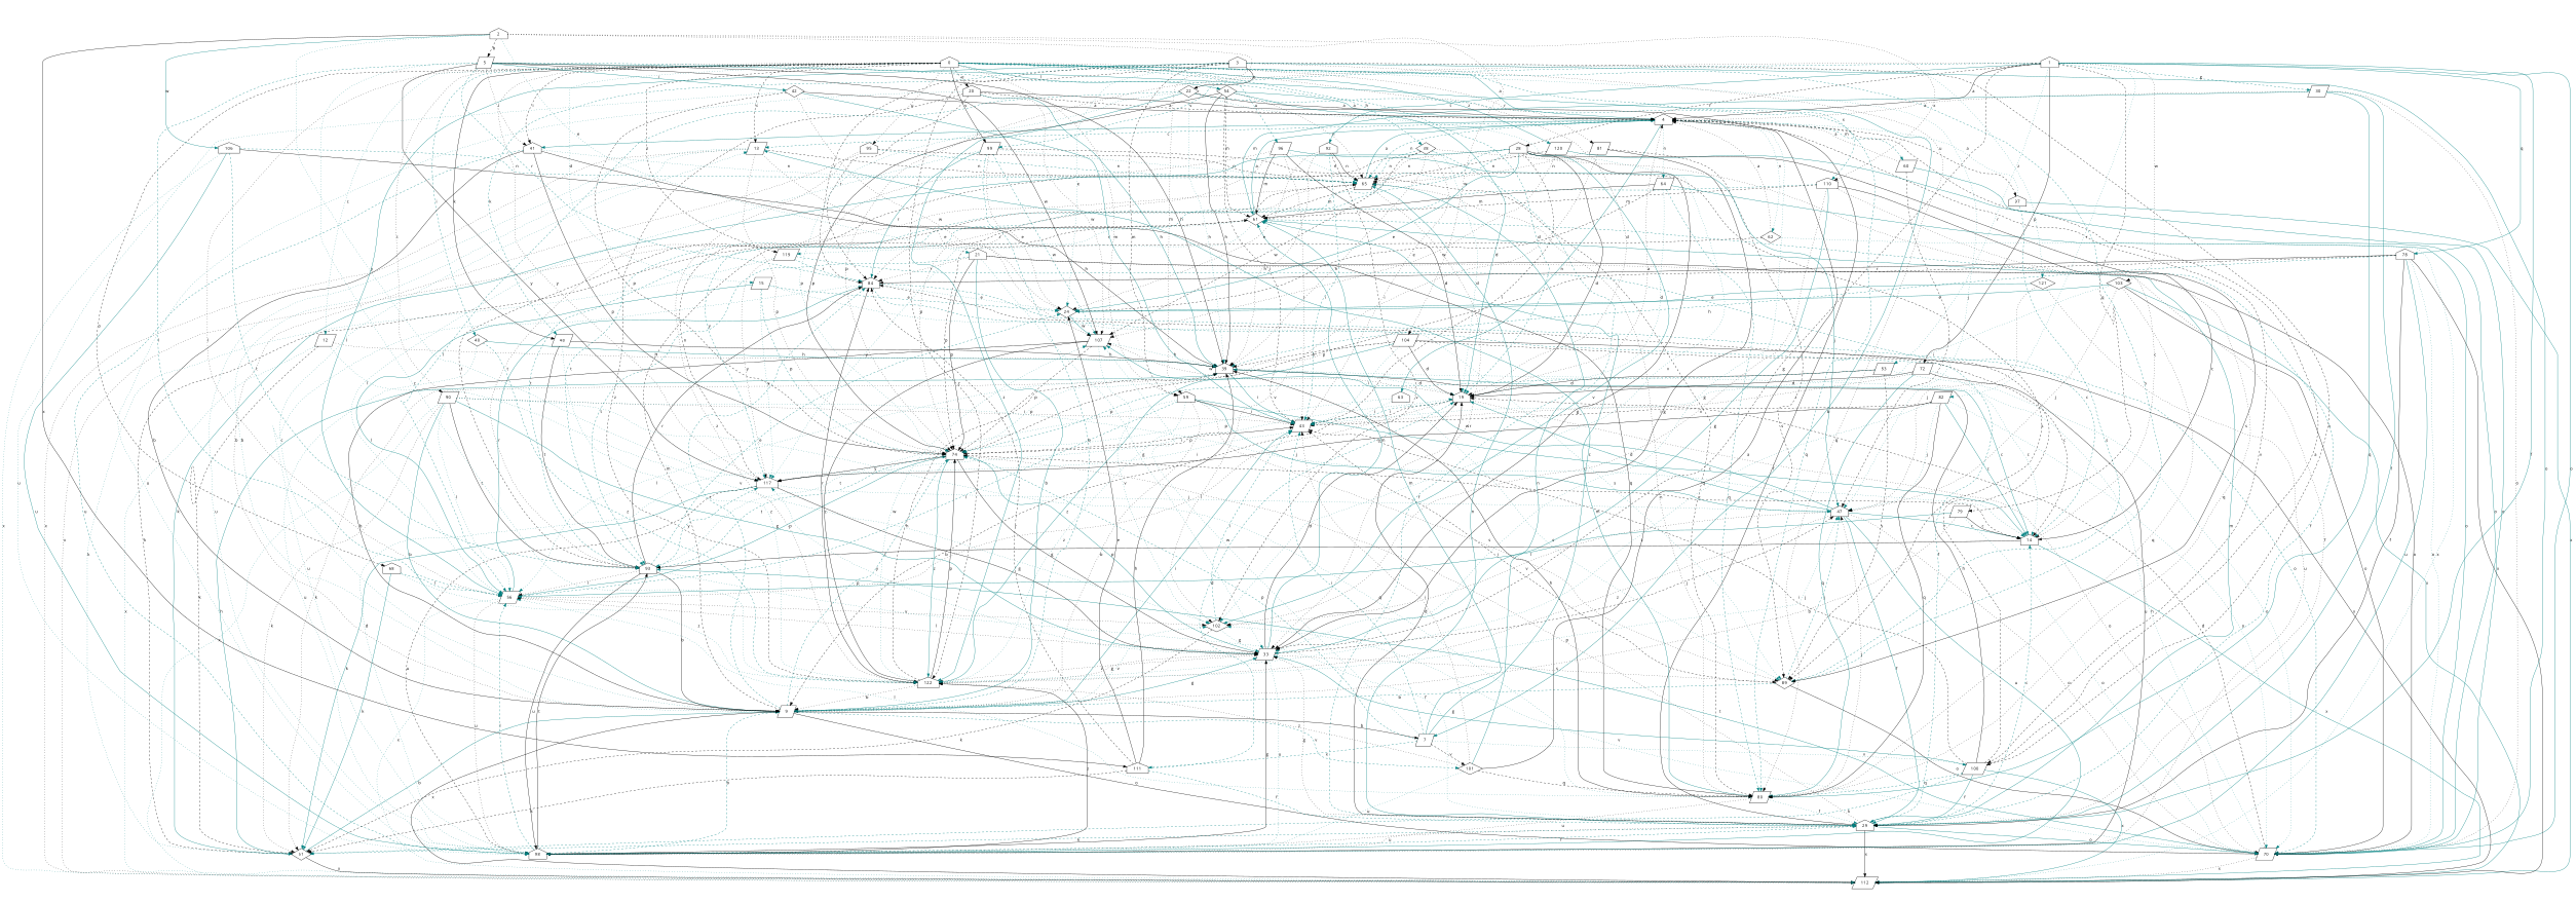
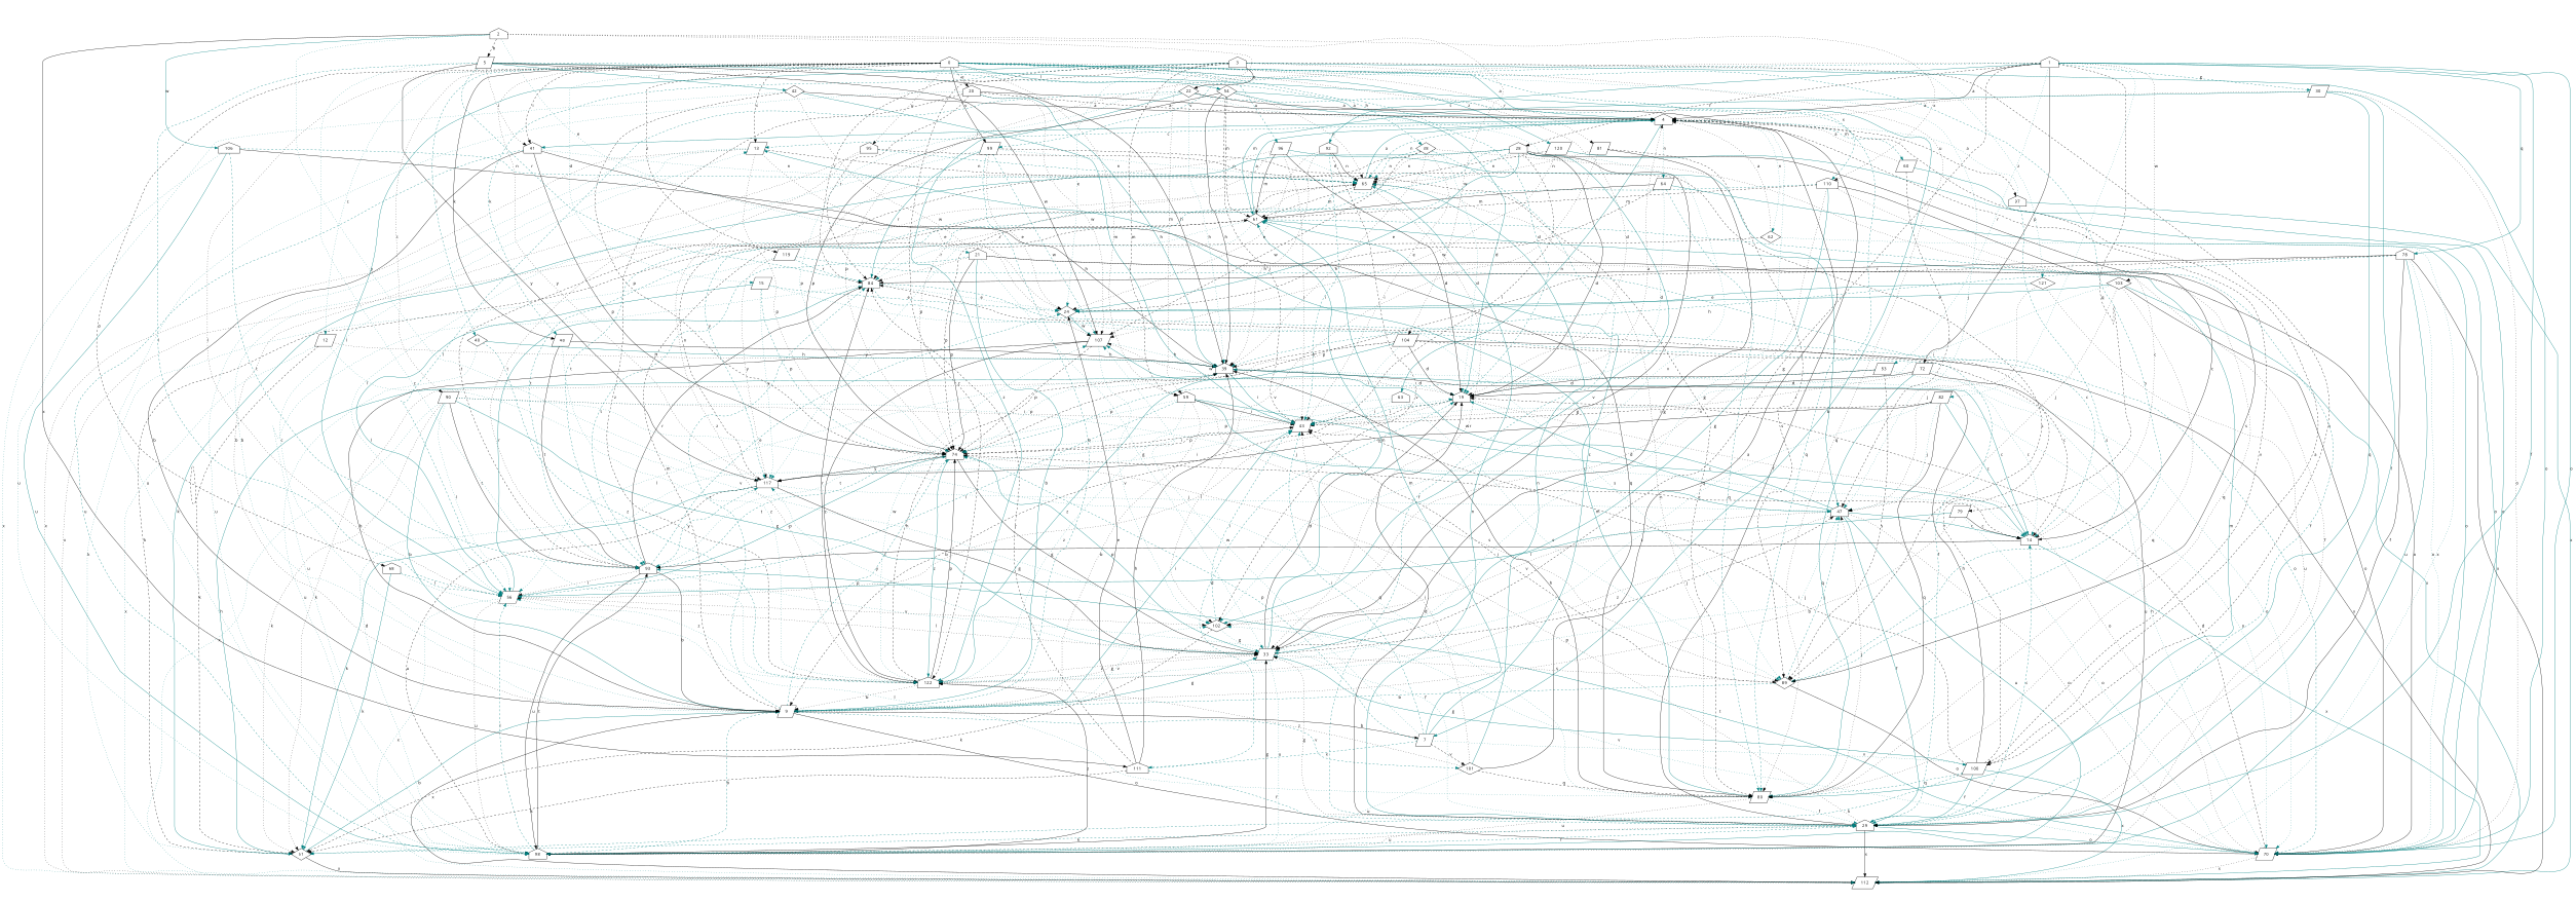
  strict digraph {
    fontname="Open Sans"
    node [fontname="Open Sans" shape=house]
    edge [color=teal fontname="Open Sans" style=dotted]
    0
    4
    12 [shape=parallelogram]
    13 [shape=parallelogram]
    15 [shape=parallelogram]
    19
    20
    38 [shape=diamond]
    40 [shape=diamond]
    41
    47
    48 [shape=parallelogram]
    54 [shape=diamond]
    56 [shape=parallelogram]
    59
    68
    81 [shape=parallelogram]
    89 [shape=diamond]
    90 [shape=parallelogram]
    95
    96 [shape=parallelogram]
    99 [shape=parallelogram]
    110
    117
    119 [shape=parallelogram]
    120 [shape=parallelogram]
    33 [shape=parallelogram]
    100 [shape=parallelogram]
    60 [shape=parallelogram]
    62 [shape=diamond]
    63
    64 [shape=parallelogram]
    65 [shape=parallelogram]
    97
    39
    102 [shape=diamond]
    112 [shape=parallelogram]
    51 [shape=diamond]
    74
    24 [shape=diamond]
    9 [shape=parallelogram]
    98
    70 [shape=parallelogram]
    107 [shape=parallelogram]
    43 [shape=parallelogram]
    29
    84
    122
    14
    93
    61 [shape=diamond]
    80 [shape=parallelogram]
    1
    28
    30 [shape=parallelogram]
    72 [shape=parallelogram]
    78
    79 [shape=parallelogram]
    82 [shape=parallelogram]
    83 [shape=parallelogram]
    92
    103 [shape=diamond]
    2
    5 [shape=parallelogram]
    21
    104 [shape=parallelogram]
    106
    111
    7 [shape=parallelogram]
    42 [shape=diamond]
    3
    22 [shape=diamond]
    121 [shape=diamond]
    101 [shape=diamond]
    0 -> 4 [label=a style=solid]
    0 -> 12 [label=c]
    0 -> 13 [color=black label=c style=dashed]
    0 -> 15 [label=d]
    0 -> 19 [color=black label=d]
    0 -> 20 [color=black label=e style=dashed]
    0 -> 38 [label=h style=dashed]
    0 -> 40 [label=i style=dashed]
    0 -> 41 [color=black label=i style=dashed]
    0 -> 47 [label=j]
    0 -> 48 [color=black label=k style=solid]
    0 -> 54 [label=l style=solid]
    0 -> 56 [color=black label=l]
    0 -> 59 [color=black label=m]
    0 -> 68 [color=black label=o style=dashed]
    0 -> 81 [color=black label=r]
    0 -> 89 [label=s style=dashed]
    0 -> 90 [color=black label=t]
    0 -> 95 [color=black label=u]
    0 -> 96 [label=u style=dashed]
    0 -> 99 [color=black label=v style=solid]
    0 -> 110 [label=x style=dashed]
    0 -> 117 [color=black label=y]
    0 -> 119 [color=black label=z style=dashed]
    0 -> 120 [label=z style=solid]
    4 -> 13 [label=c style=dashed]
    4 -> 41 [label=i style=solid]
    4 -> 33 [label=g]
    4 -> 100 [color=black label=v style=dashed]
    4 -> 60 [label=m style=dashed]
    4 -> 62 [label=n]
    4 -> 63 [label=n style=solid]
    4 -> 64 [label=n]
    4 -> 65 [label=n style=dashed]
    4 -> 97 [color=black label=u style=dashed]
    12 -> 39 [color=black label=h]
    12 -> 102 [label=v]
    12 -> 112 [label=x]
    12 -> 51 [color=black label=k style=dashed]
    13 -> 65 [color=black label=n style=dashed]
    13 -> 112 [color=black label=x]
    13 -> 74 [color=black label=p]
    13 -> 24 [color=black label=e]
    13 -> 9 [label=b]
    13 -> 98 [label=u]
    15 -> 56 [label=l style=solid]
    15 -> 89 [label=s]
    15 -> 117 [label=y]
    15 -> 74 [label=p style=dashed]
    15 -> 24 [label=e style=dashed]
    19 -> 4 [color=black label=a]
    19 -> 56 [color=black label=l]
    19 -> 9 [color=black label=b style=dashed]
    19 -> 70 [color=black label=o]
    19 -> 107 [color=black label=w]
    19 -> 43 [label=i style=dashed]
    20 -> 4 [color=black label=a style=dashed]
    20 -> 39 [label=h style=solid]
    20 -> 98 [label=u]
    20 -> 107 [color=black label=w]
    20 -> 29 [color=black label=f style=solid]
    20 -> 84 [color=black label=r style=dashed]
    20 -> 122 [color=black label=z style=dashed]
    38 -> 19 [label=d]
    38 -> 65 [label=n style=dashed]
    38 -> 39 [color=black label=h]
    38 -> 107 [color=black label=w style=dashed]
    38 -> 43 [color=black label=i]
    38 -> 29 [label=f style=dashed]
    38 -> 14 [color=black label=c]
    38 -> 93 [color=black label=t style=dashed]
    40 -> 39 [label=h style=solid]
    40 -> 98 [label=u]
    40 -> 122 [label=z style=dashed]
    41 -> 65 [label=n]
    41 -> 39 [color=black label=h style=solid]
    41 -> 74 [color=black label=p style=solid]
    41 -> 9 [color=black label=b style=solid]
    41 -> 98 [label=u style=dashed]
    47 -> 19 [label=d style=solid]
    47 -> 102 [color=black label=v]
    47 -> 98 [label=u style=solid]
    47 -> 70 [color=black label=o]
    47 -> 107 [label=w style=solid]
    47 -> 29 [label=f style=solid]
    47 -> 122 [color=black label=z]
    47 -> 14 [label=c style=solid]
    48 -> 39 [color=black label=h style=solid]
    48 -> 122 [label=z]
    48 -> 93 [color=black label=t style=solid]
    54 -> 4 [label=a style=solid]
    54 -> 19 [label=d style=solid]
    54 -> 65 [color=black label=n]
    54 -> 39 [color=black label=h style=solid]
    54 -> 74 [color=black label=p style=solid]
    54 -> 43 [color=black label=i style=dashed]
    54 -> 61 [color=black label=m style=dashed]
    56 -> 102 [color=black label=v]
    56 -> 112 [label=x]
    56 -> 74 [label=p style=solid]
    56 -> 98 [color=black label=u]
    56 -> 84 [label=r style=solid]
    59 -> 47 [label=j style=solid]
    59 -> 56 [label=l style=dashed]
    59 -> 89 [color=black label=s]
    59 -> 9 [color=black label=b]
    59 -> 43 [color=black label=i style=solid]
    59 -> 122 [label=z]
    59 -> 14 [label=c style=solid]
    59 -> 93 [label=t]
    68 -> 56 [label=l style=dashed]
    68 -> 51 [label=k style=solid]
    68 -> 122 [label=z]
    81 -> 89 [color=black label=s style=dashed]
    81 -> 33 [color=black label=g style=solid]
    81 -> 65 [color=black label=n]
    81 -> 102 [color=black label=v]
    89 -> 47 [label=j style=dashed]
    89 -> 9 [label=b style=dashed]
    89 -> 70 [color=black label=o style=solid]
    89 -> 43 [color=black label=i style=dashed]
    90 -> 56 [label=l]
    90 -> 33 [label=g style=solid]
    90 -> 112 [label=x]
    90 -> 51 [color=black label=k]
    90 -> 9 [label=b style=solid]
    90 -> 43 [color=black label=i]
    90 -> 14 [label=c]
    90 -> 93 [color=black label=t style=solid]
    90 -> 80 [label=q]
    95 -> 65 [label=n style=dashed]
    95 -> 9 [color=black label=b]
    95 -> 122 [color=black label=z]
    95 -> 80 [color=black label=q style=dashed]
    96 -> 19 [color=black label=d style=solid]
    96 -> 47 [label=j style=solid]
    96 -> 65 [label=n]
    96 -> 74 [color=black label=p]
    96 -> 43 [color=black label=i]
    96 -> 93 [color=black label=t]
    96 -> 61 [color=black label=m style=solid]
    99 -> 56 [label=l]
    99 -> 89 [color=black label=s style=dashed]
    99 -> 65 [label=n]
    99 -> 24 [color=black label=e]
    99 -> 9 [label=b style=dashed]
    99 -> 107 [label=w style=dashed]
    99 -> 84 [label=r style=solid]
    110 -> 33 [label=g style=solid]
    110 -> 102 [color=black label=v]
    110 -> 14 [color=black label=c style=solid]
    110 -> 93 [label=t style=dashed]
    110 -> 61 [color=black label=m style=dashed]
    110 -> 80 [color=black label=q]
    117 -> 47 [label=j]
    117 -> 33 [color=black label=g style=solid]
    117 -> 65 [color=black label=n style=dashed]
    117 -> 51 [label=k style=solid]
    117 -> 98 [color=black label=u style=dashed]
    117 -> 43 [label=i]
    119 -> 117 [color=black label=y]
    119 -> 51 [label=k]
    119 -> 84 [label=r style=dashed]
    119 -> 14 [label=c style=dashed]
    120 -> 65 [color=black label=n style=dashed]
    120 -> 70 [label=o style=solid]
    120 -> 107 [color=black label=w]
    33 -> 19 [color=black label=d style=solid]
    33 -> 47 [color=black label=j style=dashed]
    33 -> 56 [color=black label=l]
    33 -> 89 [color=black label=s]
    33 -> 117 [label=y]
    33 -> 74 [label=p style=solid]
    33 -> 98 [label=u]
    33 -> 122 [color=black label=z]
    33 -> 61 [label=m style=solid]
    100 -> 4 [color=black label=a style=dashed]
    100 -> 33 [label=g style=solid]
    100 -> 39 [color=black label=h style=solid]
    100 -> 112 [label=x style=solid]
    100 -> 51 [label=k style=dashed]
    100 -> 43 [color=black label=i style=dashed]
    100 -> 29 [label=f style=solid]
    100 -> 84 [color=black label=r style=dashed]
    100 -> 80 [label=q style=dashed]
    60 -> 4 [color=black label=a]
    60 -> 47 [color=black label=j style=dashed]
    60 -> 70 [label=o style=solid]
    62 -> 4 [color=black label=a]
    62 -> 112 [label=x]
    62 -> 74 [color=black label=p style=dashed]
    63 -> 89 [label=s]
    63 -> 74 [label=p]
    63 -> 43 [label=i]
    64 -> 19 [label=d]
    64 -> 24 [color=black label=e style=dashed]
    64 -> 70 [label=o style=solid]
    64 -> 61 [color=black label=m style=solid]
    64 -> 80 [label=q style=dashed]
    65 -> 4 [label=a style=solid]
    65 -> 33 [color=black label=r]
    65 -> 112 [color=black label=x]
    65 -> 84 [color=black label=r]
    65 -> 61 [color=black label=m style=dashed]
    97 -> 4 [label=a]
    97 -> 89 [label=s style=dashed]
    97 -> 112 [label=x style=solid]
    39 -> 19 [label=d]
    39 -> 56 [label=l]
    39 -> 74 [label=p]
    39 -> 43 [label=i style=solid]
    39 -> 14 [label=c style=solid]
    102 -> 33 [label=g]
    102 -> 51 [color=black label=k style=dashed]
    102 -> 43 [label=i style=dashed]
    51 -> 39 [label=h style=solid]
    51 -> 112 [color=black label=x style=solid]
    51 -> 9 [label=b style=solid]
    74 -> 117 [color=black label=y style=solid]
    74 -> 33 [color=black label=g style=solid]
    74 -> 43 [color=black label=i style=dashed]
    74 -> 122 [label=z style=solid]
    74 -> 14 [color=black label=c style=dashed]
    74 -> 93 [label=t style=dashed]
    24 -> 107 [label=w style=solid]
    9 -> 13 [label=c]
    9 -> 33 [label=g style=solid]
    9 -> 102 [label=v]
    9 -> 112 [color=black label=x style=solid]
    9 -> 74 [label=p style=dashed]
    9 -> 70 [color=black label=o style=solid]
    9 -> 43 [label=i style=solid]
    9 -> 84 [label=r style=dashed]
    9 -> 61 [color=black label=m style=dashed]
    9 -> 7 [color=black label=b style=solid]
    9 -> 101 [label=v style=dashed]
    98 -> 19 [label=d]
    98 -> 56 [label=l style=dashed]
    98 -> 33 [color=black label=g style=solid]
    98 -> 9 [label=b style=dashed]
    98 -> 29 [label=f style=dashed]
    98 -> 122 [color=black label=z style=solid]
    98 -> 93 [color=black label=t style=solid]
    70 -> 19 [color=black label=d style=dashed]
    70 -> 39 [label=h]
    70 -> 102 [label=v]
    70 -> 112 [color=black label=x]
    70 -> 93 [label=t style=solid]
    107 -> 39 [label=h]
    107 -> 102 [label=v]
    107 -> 74 [color=black label=p style=dashed]
    107 -> 9 [color=black label=b style=solid]
    107 -> 122 [color=black label=z style=solid]
    43 -> 74 [color=black label=p style=dashed]
    29 -> 19 [color=black label=d style=solid]
    29 -> 33 [color=black label=g]
    29 -> 65 [label=n style=solid]
    29 -> 112 [color=black label=x style=solid]
    29 -> 51 [label=k style=dashed]
    29 -> 74 [color=black label=p]
    29 -> 98 [color=black label=u]
    29 -> 70 [label=o style=solid]
    29 -> 14 [label=c style=dashed]
    29 -> 61 [label=m style=solid]
    84 -> 24 [label=e]
    84 -> 98 [label=u]
    84 -> 70 [label=o style=dashed]
    84 -> 29 [label=f style=dashed]
    122 -> 47 [label=j]
    122 -> 33 [color=black label=g]
    122 -> 39 [color=black label=h style=dashed]
    122 -> 74 [color=black label=p style=solid]
    122 -> 9 [color=black label=b]
    122 -> 107 [label=w]
    122 -> 84 [color=black label=r style=solid]
    14 -> 112 [label=x style=solid]
    14 -> 93 [color=black label=t style=solid]
    93 -> 56 [color=black label=l]
    93 -> 117 [label=y style=dashed]
    93 -> 24 [label=e style=dashed]
    93 -> 9 [color=black label=b style=solid]
    93 -> 98 [color=black label=u style=solid]
    93 -> 29 [label=f]
    93 -> 84 [color=black label=r style=solid]
    61 -> 4 [label=a style=solid]
    61 -> 117 [label=y]
    61 -> 51 [color=black label=k style=dashed]
    61 -> 29 [label=f style=dashed]
-   61 -> 119 [label=r]
+   61 -> 84 [label=r]
    80 -> 47 [color=black label=j]
    80 -> 56 [label=l]
    80 -> 65 [color=black label=n]
    80 -> 39 [color=black label=h style=solid]
    80 -> 98 [color=black label=u]
    80 -> 29 [label=f]
    80 -> 61 [label=m style=solid]
    1 -> 4 [color=black label=a style=solid]
    1 -> 99 [label=v style=dashed]
    1 -> 33 [color=black label=g style=dashed]
    1 -> 74 [color=black label=p]
    1 -> 70 [label=o style=solid]
    1 -> 29 [label=f style=solid]
    1 -> 28 [color=black label=f style=dashed]
    1 -> 30 [label=g style=dashed]
    1 -> 72 [color=black label=p style=solid]
    1 -> 78 [label=q style=solid]
    1 -> 79 [color=black label=q style=dashed]
    1 -> 82 [label=r]
    1 -> 83 [label=r]
    1 -> 92 [label=t style=solid]
    1 -> 103 [color=black label=w]
    28 -> 19 [color=black label=d style=solid]
    28 -> 89 [color=black label=s style=solid]
    28 -> 117 [label=y style=dashed]
    28 -> 33 [color=black label=g style=solid]
    28 -> 65 [color=black label=n]
    28 -> 102 [label=v style=solid]
    28 -> 51 [label=k style=solid]
    28 -> 24 [label=e style=solid]
    28 -> 43 [color=black label=i style=dashed]
    28 -> 93 [label=t style=dashed]
    30 -> 4 [color=black label=a]
    30 -> 70 [color=black label=o]
    30 -> 29 [label=f style=solid]
    30 -> 61 [label=m style=solid]
    30 -> 80 [label=q style=solid]
    72 -> 19 [color=black label=d style=solid]
    72 -> 98 [color=black label=u style=solid]
    72 -> 43 [color=black label=i]
    72 -> 14 [label=c]
    72 -> 80 [label=q style=solid]
    78 -> 39 [label=h style=dashed]
    78 -> 112 [color=black label=x style=solid]
    78 -> 74 [color=black label=p style=dashed]
    78 -> 98 [label=u style=solid]
    78 -> 70 [label=o]
    78 -> 29 [color=black label=f style=solid]
    78 -> 84 [color=black label=r style=solid]
    79 -> 56 [label=l style=solid]
    79 -> 9 [color=black label=b]
    79 -> 70 [label=o]
    79 -> 14 [color=black label=c style=solid]
    82 -> 47 [label=j]
    82 -> 117 [color=black label=y style=solid]
    82 -> 70 [label=o]
    82 -> 43 [color=black label=i style=dashed]
    82 -> 122 [label=z]
    82 -> 14 [label=c style=solid]
    82 -> 80 [color=black label=q style=solid]
    83 -> 19 [color=black label=d style=solid]
    83 -> 89 [color=black label=s style=dashed]
    83 -> 74 [label=p style=dashed]
    83 -> 70 [label=o]
    92 -> 65 [color=black label=n style=solid]
    92 -> 39 [color=black label=h]
    92 -> 102 [color=black label=v style=dashed]
    92 -> 24 [color=black label=e]
    92 -> 43 [label=i style=dashed]
    103 -> 47 [color=black label=j]
    103 -> 112 [label=x style=solid]
    103 -> 24 [label=e style=solid]
    103 -> 70 [color=black label=o style=solid]
    103 -> 43 [label=i]
    103 -> 80 [color=black label=q]
    2 -> 59 [color=black label=m]
    2 -> 110 [color=black label=x]
    2 -> 117 [label=y]
    2 -> 5 [color=black label=b style=dashed]
    2 -> 21 [label=e]
    2 -> 104 [color=black label=w]
    2 -> 106 [label=w style=solid]
    2 -> 111 [color=black label=x style=solid]
    5 -> 19 [label=d style=dashed]
    5 -> 41 [color=black label=i]
    5 -> 56 [label=l style=dashed]
    5 -> 117 [color=black label=y style=solid]
    5 -> 39 [color=black label=h style=solid]
    5 -> 107 [color=black label=w style=solid]
    5 -> 84 [label=r style=dashed]
    5 -> 122 [label=z]
    5 -> 7 [label=b style=solid]
    5 -> 42 [label=i style=solid]
    21 -> 33 [label=g]
    21 -> 74 [color=black label=p style=solid]
    21 -> 9 [label=b style=solid]
    21 -> 70 [color=black label=o style=solid]
    21 -> 29 [color=black label=f]
    21 -> 84 [color=black label=r]
    21 -> 93 [label=t style=dashed]
    104 -> 19 [color=black label=d style=solid]
    104 -> 39 [color=black label=h style=dashed]
    104 -> 112 [color=black label=x style=solid]
    104 -> 51 [color=black label=k]
    104 -> 43 [label=i]
    104 -> 122 [label=z style=solid]
    104 -> 14 [color=black label=c style=dashed]
    106 -> 65 [label=n style=dashed]
    106 -> 112 [label=x]
    106 -> 98 [label=u style=solid]
    106 -> 93 [label=t style=dashed]
    106 -> 80 [color=black label=q style=solid]
    111 -> 19 [label=d style=dashed]
    111 -> 39 [color=black label=h style=solid]
    111 -> 51 [color=black label=k style=dashed]
    111 -> 24 [color=black label=e style=solid]
    111 -> 29 [label=f style=dashed]
    111 -> 84 [color=black label=r style=dashed]
    7 -> 13 [label=c style=solid]
    7 -> 100 [label=v]
    7 -> 74 [label=p style=dashed]
    7 -> 107 [label=w]
    7 -> 43 [label=i style=dashed]
    7 -> 61 [label=m style=solid]
    7 -> 111 [label=x style=dashed]
    7 -> 101 [color=black label=v style=dashed]
    42 -> 4 [color=black label=a style=solid]
    42 -> 74 [color=black label=p style=dashed]
    42 -> 98 [label=u]
    42 -> 107 [color=black label=w]
    42 -> 43 [label=i style=solid]
    3 -> 48 [label=k style=dashed]
    3 -> 56 [label=l style=solid]
    3 -> 59 [color=black label=m style=dashed]
    3 -> 100 [color=black label=v style=dashed]
    3 -> 24 [label=e]
    3 -> 70 [label=o style=solid]
    3 -> 84 [color=black label=r style=dashed]
    3 -> 122 [color=black label=z style=dashed]
    3 -> 80 [color=black label=q]
    3 -> 22 [color=black label=e style=solid]
    3 -> 121 [label=z]
    22 -> 4 [color=black label=a style=solid]
    22 -> 56 [label=l style=dashed]
    22 -> 39 [label=h]
    22 -> 102 [label=v]
    22 -> 74 [label=p]
    22 -> 122 [label=z style=solid]
    22 -> 80 [label=q style=dashed]
    121 -> 47 [color=black label=j]
    121 -> 24 [label=e style=solid]
    121 -> 98 [color=black label=u]
    101 -> 4 [color=black label=a style=solid]
    101 -> 65 [label=n style=solid]
    101 -> 98 [label=u]
    101 -> 43 [color=black label=i]
    101 -> 122 [color=black label=z]
    101 -> 80 [color=black label=q style=dashed]
  }
